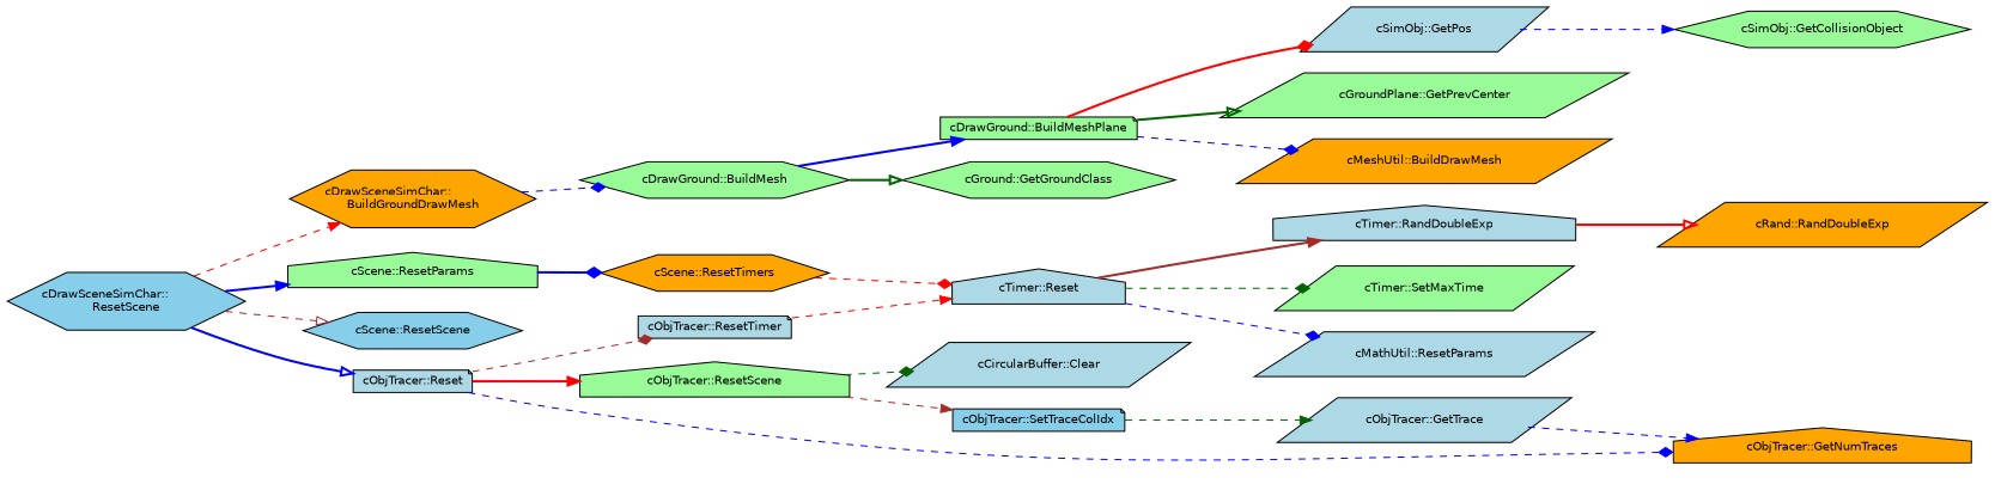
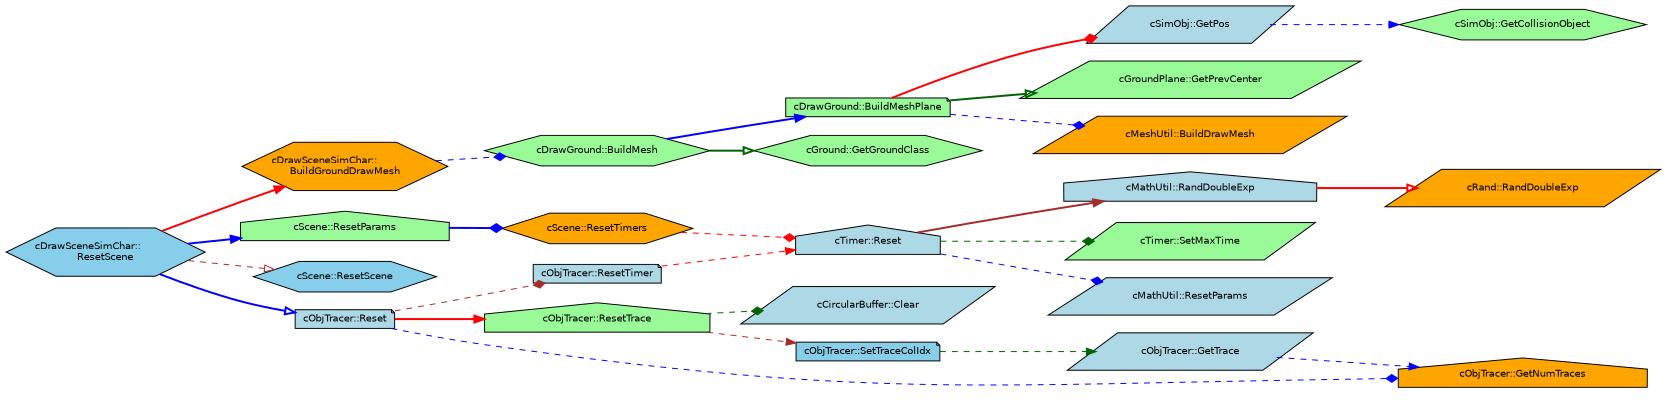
  digraph {
    rankdir=LR
    node [color=black fillcolor=lightblue fontname=Helvetica fontsize=10 shape=parallelogram style=filled]
    edge [arrowhead=normal color=blue fontname=Helvetica fontsize=10 labelfontname=Helvetica labelfontsize=10 style=dashed]
    n1 [fillcolor=skyblue fontcolor=black height=0.2 label="cDrawSceneSimChar::\lResetScene" shape=hexagon width=0.4]
    n2 [fillcolor=orange height=0.2 label="cDrawSceneSimChar::\lBuildGroundDrawMesh" shape=hexagon width=0.4]
    n3 [height=0.2 label="cObjTracer::Reset" shape=note width=0.4]
    n4 [fillcolor=skyblue height=0.2 label="cScene::ResetScene" shape=hexagon width=0.4]
    n5 [fillcolor=palegreen height=0.2 label="cScene::ResetParams" shape=house width=0.4]
    n6 [fillcolor=palegreen height=0.2 label="cDrawGround::BuildMesh" shape=hexagon width=0.4]
    n7 [fillcolor=orange height=0.2 label="cObjTracer::GetNumTraces" shape=house width=0.4]
    n8 [height=0.2 label="cObjTracer::ResetTimer" shape=note width=0.4]
-   n9 [fillcolor=palegreen height=0.2 label="cObjTracer::ResetScene" shape=house width=0.4]
+   n9 [fillcolor=palegreen height=0.2 label="cObjTracer::ResetTrace" shape=house width=0.4]
    n10 [fillcolor=palegreen height=0.2 label="cDrawGround::BuildMeshPlane" shape=note width=0.4]
    n11 [fillcolor=palegreen height=0.2 label="cGround::GetGroundClass" shape=hexagon width=0.4]
    n12 [fillcolor=orange height=0.2 label="cMeshUtil::BuildDrawMesh" width=0.4]
    n13 [height=0.2 label="cSimObj::GetPos" width=0.4]
    n14 [fillcolor=palegreen height=0.2 label="cGroundPlane::GetPrevCenter" width=0.4]
    n15 [fillcolor=palegreen height=0.2 label="cSimObj::GetCollisionObject" shape=hexagon width=0.4]
    n16 [height=0.2 label="cTimer::Reset" shape=house width=0.4]
    n17 [height=0.2 label="cCircularBuffer::Clear" width=0.4]
    n18 [fillcolor=skyblue height=0.2 label="cObjTracer::SetTraceColIdx" shape=note width=0.4]
    n19 [height=0.2 label="cMathUtil::ResetParams" width=0.4]
-   n20 [height=0.2 label="cTimer::RandDoubleExp" shape=house width=0.4]
+   n20 [height=0.2 label="cMathUtil::RandDoubleExp" shape=house width=0.4]
    n21 [fillcolor=palegreen height=0.2 label="cTimer::SetMaxTime" width=0.4]
    n22 [fillcolor=orange height=0.2 label="cRand::RandDoubleExp" width=0.4]
    n23 [height=0.2 label="cObjTracer::GetTrace" width=0.4]
    n24 [fillcolor=orange height=0.2 label="cScene::ResetTimers" shape=hexagon width=0.4]
-   n1 -> n2 [color=red]
+   n1 -> n2 [color=red style=bold]
    n1 -> n3 [arrowhead=onormal style=bold]
    n1 -> n4 [arrowhead=onormal color=brown]
    n1 -> n5 [style=bold]
    n2 -> n6 [arrowhead=diamond]
    n3 -> n7 [arrowhead=diamond]
    n3 -> n8 [arrowhead=diamond color=brown]
    n3 -> n9 [color=red style=bold]
    n5 -> n24 [arrowhead=diamond style=bold]
    n6 -> n10 [style=bold]
    n6 -> n11 [arrowhead=onormal color=darkgreen style=bold]
    n8 -> n16 [color=red]
    n9 -> n17 [arrowhead=diamond color=darkgreen]
    n9 -> n18 [color=brown]
    n10 -> n12 [arrowhead=diamond]
    n10 -> n13 [arrowhead=diamond color=red style=bold]
    n10 -> n14 [arrowhead=onormal color=darkgreen style=bold]
    n13 -> n15
    n16 -> n19 [arrowhead=diamond]
    n16 -> n20 [color=brown style=bold]
    n16 -> n21 [arrowhead=diamond color=darkgreen]
    n18 -> n23 [color=darkgreen]
    n20 -> n22 [arrowhead=onormal color=red style=bold]
    n23 -> n7
    n24 -> n16 [arrowhead=diamond color=red]
  }
